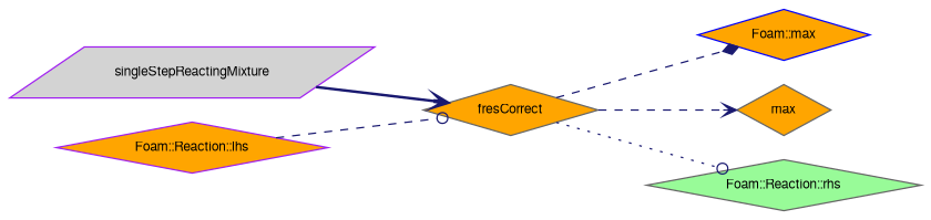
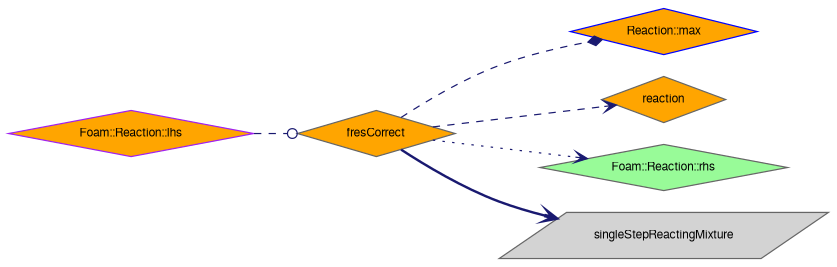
  digraph {
    rankdir=LR
    node [color=gray40 fillcolor=orange fontname=FreeSans fontsize=10 shape=diamond style=filled]
    edge [arrowhead=vee color=midnightblue fontname=FreeSans fontsize=10 labelfontname=FreeSans labelfontsize=10 style=dashed]
    n1 [fontcolor=black height=0.2 label=fresCorrect width=0.4]
-   n2 [color=blue height=0.2 label="Foam::max" width=0.4]
-   n3 [height=0.2 label=max width=0.4]
+   n2 [color=blue height=0.2 label="Reaction::max" width=0.4]
+   n3 [height=0.2 label=reaction width=0.4]
    n4 [fillcolor=palegreen height=0.2 label="Foam::Reaction::rhs" width=0.4]
-   n5 [color=purple fillcolor=lightgrey height=0.2 label=singleStepReactingMixture shape=parallelogram width=0.4]
+   n5 [fillcolor=lightgrey height=0.2 label=singleStepReactingMixture shape=parallelogram width=0.4]
    n6 [color=purple height=0.2 label="Foam::Reaction::lhs" width=0.4]
    n1 -> n2 [arrowhead=diamond]
    n1 -> n3
-   n1 -> n4 [arrowhead=odot style=dotted]
-   n5 -> n1 [style=bold]
+   n1 -> n4 [style=dotted]
+   n1 -> n5 [style=bold]
    n6 -> n1 [arrowhead=odot]
  }
